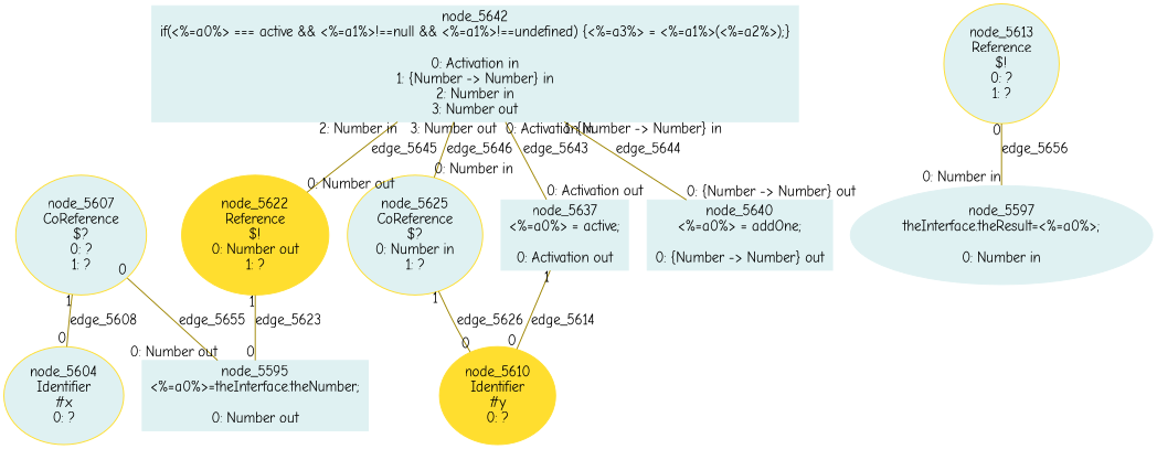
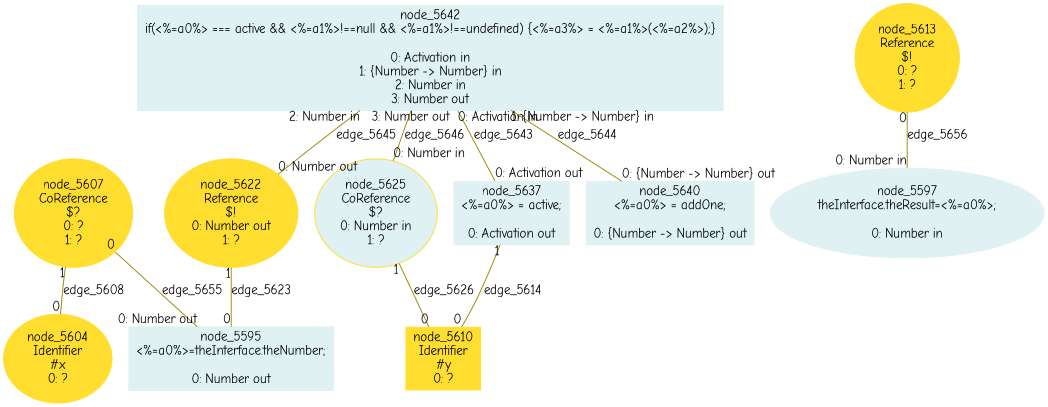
  digraph {
    fontname="Comic Neue"
    node [color="#ffde2f" fontname="Comic Neue" shape=ellipse style=filled]
    edge [arrowHead=none arrowsize=1 color="#9d8400" dir=none fontname="Comic Neue" headlabel=0 taillabel=1]
    n1 [color="#dff1f2" label="node_5595\n<%=a0%>=theInterface.theNumber;\n\n0: Number out" shape=box]
    n2 [color="#dff1f2" label="node_5597\ntheInterface.theResult=<%=a0%>;\n\n0: Number in"]
-   n3 [label="node_5604\nIdentifier\n#x\n0: ?" fillcolor="#dff1f2"]
-   n4 [label="node_5607\nCoReference\n$?\n0: ?\n1: ?" fillcolor="#dff1f2"]
-   n5 [label="node_5610\nIdentifier\n#y\n0: ?"]
-   n6 [label="node_5613\nReference\n$!\n0: ?\n1: ?" fillcolor="#dff1f2"]
+   n3 [label="node_5604\nIdentifier\n#x\n0: ?"]
+   n4 [label="node_5607\nCoReference\n$?\n0: ?\n1: ?"]
+   n5 [label="node_5610\nIdentifier\n#y\n0: ?" shape=box]
+   n6 [label="node_5613\nReference\n$!\n0: ?\n1: ?"]
    n7 [label="node_5622\nReference\n$!\n0: Number out\n1: ?"]
    n8 [fillcolor="#dff1f2" label="node_5625\nCoReference\n$?\n0: Number in\n1: ?"]
    n9 [color="#dff1f2" label="node_5637\n<%=a0%> = active;\n\n0: Activation out" shape=box]
    n10 [color="#dff1f2" label="node_5640\n<%=a0%> = addOne;\n\n0: {Number -> Number} out" shape=box]
    n11 [color="#dff1f2" label="node_5642\nif(<%=a0%> === active && <%=a1%>!==null && <%=a1%>!==undefined) {<%=a3%> = <%=a1%>(<%=a2%>);}\n\n0: Activation in\n1: {Number -> Number} in\n2: Number in\n3: Number out" shape=box]
    n4 -> n1 [headlabel="0: Number out" label=edge_5655 taillabel=0]
    n4 -> n3 [label=edge_5608]
    n6 -> n2 [headlabel="0: Number in" label=edge_5656 taillabel=0]
    n7 -> n1 [label=edge_5623]
    n8 -> n5 [label=edge_5626]
    n9 -> n5 [label=edge_5614]
    n11 -> n7 [headlabel="0: Number out" label=edge_5645 taillabel="2: Number in"]
    n11 -> n8 [headlabel="0: Number in" label=edge_5646 taillabel="3: Number out"]
    n11 -> n9 [headlabel="0: Activation out" label=edge_5643 taillabel="0: Activation in"]
    n11 -> n10 [headlabel="0: {Number -> Number} out" label=edge_5644 taillabel="1: {Number -> Number} in"]
  }
